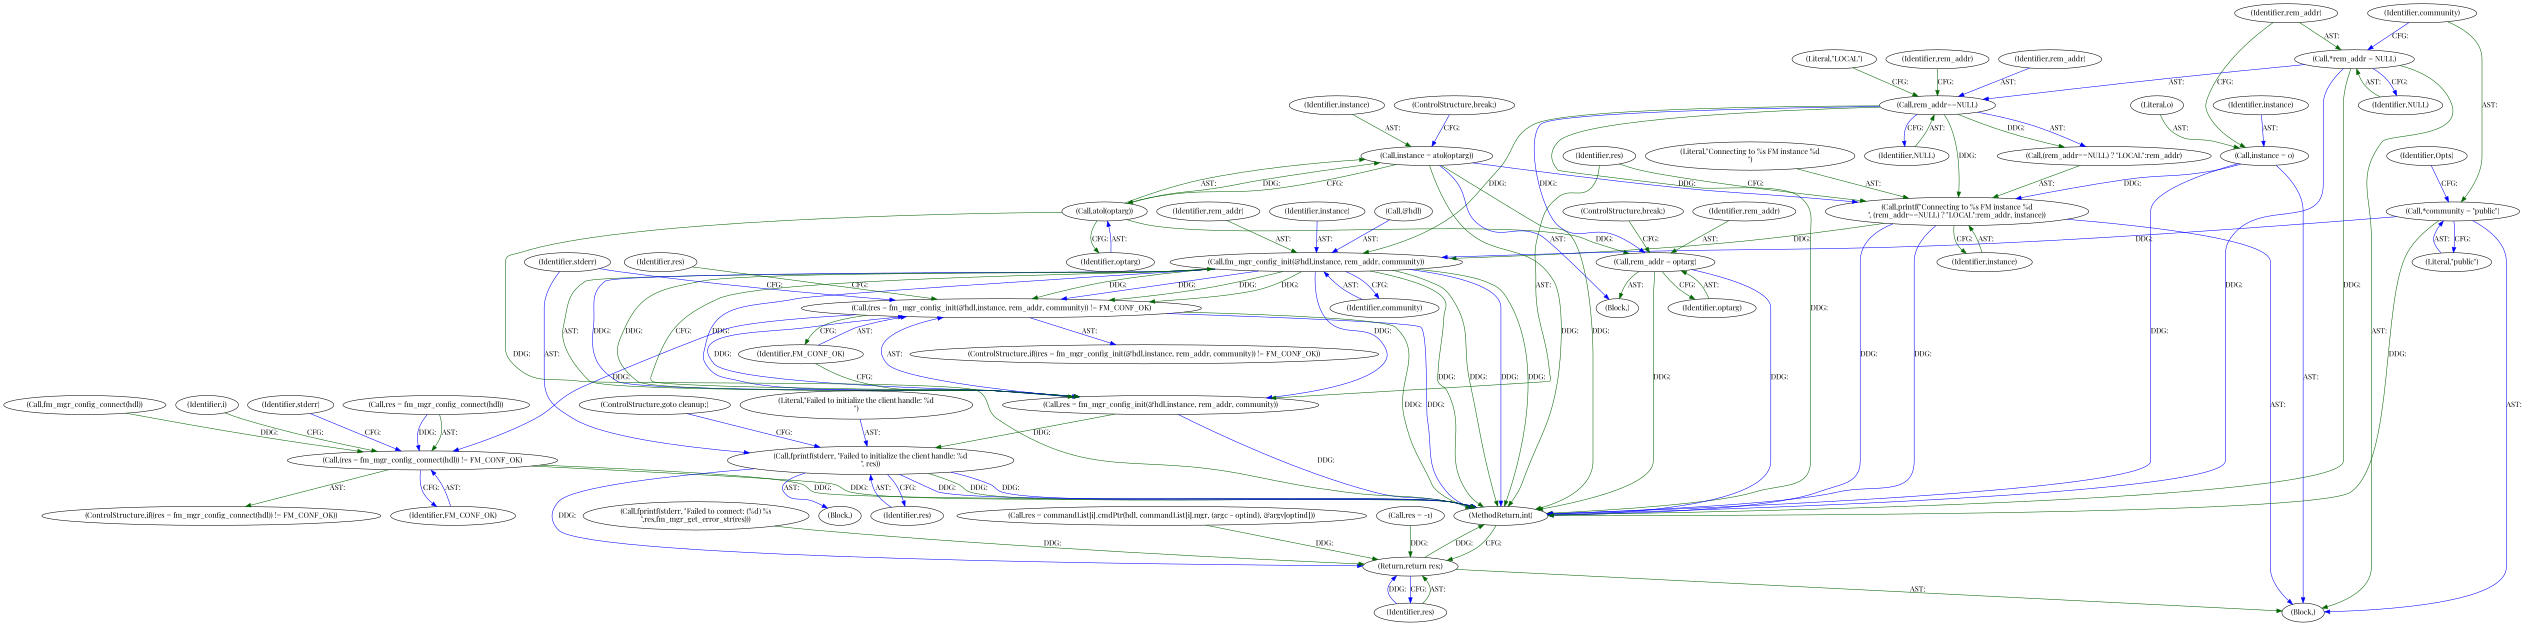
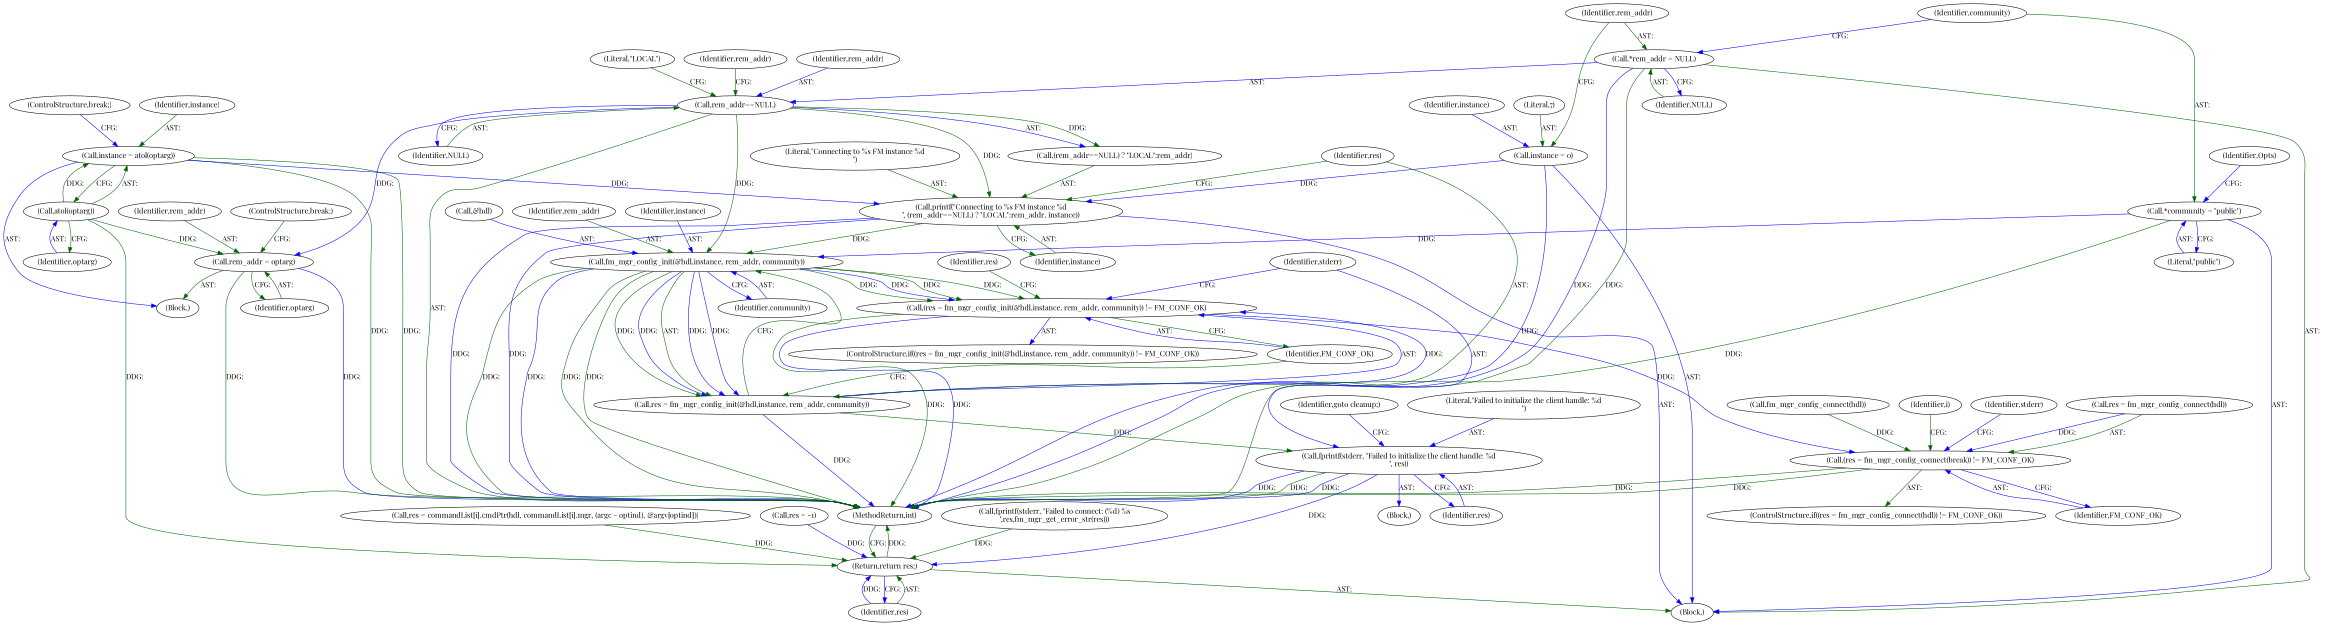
  digraph {
    fontname="Playfair Display"
    node [fontname="Playfair Display"]
    edge [color=darkgreen fontname="Playfair Display"]
    n1 [label="(Call,fm_mgr_config_init(&hdl,instance, rem_addr, community))"]
    n2 [label="(Call,(res = fm_mgr_config_init(&hdl,instance, rem_addr, community)) != FM_CONF_OK)"]
    n3 [label="(Call,res = fm_mgr_config_init(&hdl,instance, rem_addr, community))"]
    n4 [label="(Identifier,community)"]
    n5 [label="(MethodReturn,int)"]
-   n6 [label="(Call,(res = fm_mgr_config_connect(hdl)) != FM_CONF_OK)"]
+   n6 [label="(Call,(res = fm_mgr_config_connect(break)) != FM_CONF_OK)"]
    n7 [label="(ControlStructure,if((res = fm_mgr_config_init(&hdl,instance, rem_addr, community)) != FM_CONF_OK))"]
    n8 [label="(Identifier,FM_CONF_OK)"]
    n9 [label="(Call,fprintf(stderr, \"Failed to initialize the client handle: %d\n\", res))"]
    n10 [label="(Return,return res;)"]
    n11 [label="(Call,printf(\"Connecting to %s FM instance %d\n\", (rem_addr==NULL) ? \"LOCAL\":rem_addr, instance))"]
    n12 [label="(Block,)"]
    n13 [label="(Identifier,instance)"]
    n14 [label="(Call,rem_addr==NULL)"]
    n15 [label="(Call,(rem_addr==NULL) ? \"LOCAL\":rem_addr)"]
    n16 [label="(Identifier,NULL)"]
    n17 [label="(Call,rem_addr = optarg)"]
    n18 [label="(Identifier,optarg)"]
    n19 [label="(Block,)"]
    n20 [label="(Call,atol(optarg))"]
    n21 [label="(Call,instance = atol(optarg))"]
    n22 [label="(Identifier,optarg)"]
    n23 [label="(Call,*rem_addr = NULL)"]
    n24 [label="(Identifier,NULL)"]
    n25 [label="(Call,instance = 0)"]
-   n26 [label="(Literal,0)"]
+   n26 [label="(Literal,7)"]
    n27 [label="(Call,*community = \"public\")"]
    n28 [label="(Literal,\"public\")"]
    n29 [label="(ControlStructure,if((res = fm_mgr_config_connect(hdl)) != FM_CONF_OK))"]
    n30 [label="(Identifier,FM_CONF_OK)"]
    n31 [label="(Identifier,res)"]
    n32 [label="(Block,)"]
    n33 [label="(Identifier,res)"]
    n34 [label="(Identifier,res)"]
    n35 [label="(Call,res = fm_mgr_config_connect(hdl))"]
    n36 [label="(Literal,\"Failed to initialize the client handle: %d\n\")"]
    n37 [label="(Identifier,instance)"]
    n38 [label="(Identifier,rem_addr)"]
    n39 [label="(Identifier,rem_addr)"]
    n40 [label="(Identifier,res)"]
    n41 [label="(ControlStructure,break;)"]
    n42 [label="(Identifier,stderr)"]
    n43 [label="(Identifier,community)"]
    n44 [label="(Call,fprintf(stderr, \"Failed to connect: (%d) %s\n\",res,fm_mgr_get_error_str(res)))"]
    n45 [label="(ControlStructure,break;)"]
    n46 [label="(Identifier,instance)"]
    n47 [label="(Call,fm_mgr_config_connect(hdl))"]
-   n48 [label="(ControlStructure,goto cleanup;)"]
+   n48 [label="(Identifier,goto cleanup;)"]
    n49 [label="(Call,res = commandList[i].cmdPtr(hdl, commandList[i].mgr, (argc - optind), &argv[optind]))"]
    n50 [label="(Identifier,i)"]
    n51 [label="(Call,res = -1)"]
    n52 [label="(Identifier,rem_addr)"]
    n53 [label="(Literal,\"Connecting to %s FM instance %d\n\")"]
    n54 [label="(Literal,\"LOCAL\")"]
    n55 [label="(Identifier,instance)"]
    n56 [label="(Identifier,stderr)"]
    n57 [label="(Call,&hdl)"]
    n58 [label="(Identifier,Opts)"]
    n59 [label="(Identifier,rem_addr)"]
    n60 [label="(Identifier,rem_addr)"]
    n1 -> n2 [label="DDG: "]
    n1 -> n2 [color=blue label="DDG: "]
    n1 -> n2 [label="DDG: "]
    n1 -> n2 [label="DDG: "]
    n1 -> n3 [label="AST: "]
    n1 -> n3 [color=blue label="DDG: "]
    n1 -> n3 [color=blue label="DDG: "]
    n1 -> n3 [color=blue label="DDG: "]
    n1 -> n3 [label="DDG: "]
    n1 -> n4 [color=blue label="CFG: "]
    n1 -> n5 [label="DDG: "]
    n1 -> n5 [label="DDG: "]
    n1 -> n5 [color=blue label="DDG: "]
    n1 -> n5 [label="DDG: "]
    n2 -> n5 [color=blue label="DDG: "]
    n2 -> n5 [label="DDG: "]
    n2 -> n6 [color=blue label="DDG: "]
    n2 -> n7 [color=blue label="AST: "]
    n2 -> n8 [label="CFG: "]
    n3 -> n1 [label="CFG: "]
    n3 -> n2 [color=blue label="AST: "]
    n3 -> n2 [color=blue label="DDG: "]
    n3 -> n5 [color=blue label="DDG: "]
    n3 -> n9 [label="DDG: "]
    n4 -> n1 [color=blue label="AST: "]
    n5 -> n10 [label="CFG: "]
    n6 -> n5 [label="DDG: "]
    n6 -> n5 [label="DDG: "]
    n6 -> n29 [label="AST: "]
    n6 -> n30 [color=blue label="CFG: "]
    n8 -> n2 [color=blue label="AST: "]
    n8 -> n3 [label="CFG: "]
    n9 -> n5 [color=blue label="DDG: "]
    n9 -> n5 [label="DDG: "]
    n9 -> n5 [color=blue label="DDG: "]
    n9 -> n10 [color=blue label="DDG: "]
    n9 -> n31 [color=blue label="CFG: "]
    n9 -> n32 [color=blue label="AST: "]
    n10 -> n5 [label="DDG: "]
    n10 -> n12 [label="AST: "]
    n10 -> n33 [color=blue label="CFG: "]
    n11 -> n1 [label="DDG: "]
    n11 -> n5 [color=blue label="DDG: "]
    n11 -> n5 [color=blue label="DDG: "]
    n11 -> n12 [color=blue label="AST: "]
    n11 -> n13 [label="CFG: "]
    n13 -> n11 [label="AST: "]
    n14 -> n1 [label="DDG: "]
-   n14 -> n5 [label="DDG: "]
+   n14 -> n5 [label="AST: "]
    n14 -> n11 [label="DDG: "]
    n14 -> n15 [color=blue label="AST: "]
    n14 -> n15 [label="DDG: "]
    n14 -> n16 [color=blue label="CFG: "]
    n14 -> n17 [color=blue label="DDG: "]
    n15 -> n11 [label="AST: "]
    n16 -> n14 [label="AST: "]
    n17 -> n5 [color=blue label="DDG: "]
    n17 -> n5 [label="DDG: "]
    n17 -> n18 [label="CFG: "]
    n17 -> n19 [label="AST: "]
    n18 -> n17 [label="AST: "]
-   n20 -> n5 [label="DDG: "]
+   n20 -> n10 [label="DDG: "]
    n20 -> n17 [label="DDG: "]
    n20 -> n21 [label="AST: "]
    n20 -> n21 [label="DDG: "]
    n20 -> n22 [label="CFG: "]
    n21 -> n5 [label="DDG: "]
    n21 -> n5 [label="DDG: "]
    n21 -> n11 [color=blue label="DDG: "]
    n21 -> n19 [color=blue label="AST: "]
    n21 -> n20 [label="CFG: "]
    n22 -> n20 [color=blue label="AST: "]
    n23 -> n5 [color=blue label="DDG: "]
    n23 -> n5 [label="DDG: "]
    n23 -> n12 [label="AST: "]
    n23 -> n14 [color=blue label="AST: "]
    n23 -> n24 [color=blue label="CFG: "]
    n24 -> n23 [label="AST: "]
    n25 -> n5 [color=blue label="DDG: "]
    n25 -> n11 [color=blue label="DDG: "]
    n25 -> n12 [color=blue label="AST: "]
    n26 -> n25 [label="AST: "]
    n27 -> n1 [color=blue label="DDG: "]
    n27 -> n5 [label="DDG: "]
    n27 -> n12 [color=blue label="AST: "]
    n27 -> n28 [color=blue label="CFG: "]
    n28 -> n27 [color=blue label="AST: "]
    n30 -> n6 [color=blue label="AST: "]
    n31 -> n9 [color=blue label="AST: "]
    n33 -> n10 [label="AST: "]
    n33 -> n10 [color=blue label="DDG: "]
    n34 -> n2 [label="CFG: "]
    n35 -> n6 [label="AST: "]
    n35 -> n6 [color=blue label="DDG: "]
    n36 -> n9 [color=blue label="AST: "]
    n37 -> n25 [color=blue label="AST: "]
    n38 -> n17 [label="AST: "]
    n39 -> n1 [label="AST: "]
    n40 -> n3 [label="AST: "]
    n40 -> n11 [label="CFG: "]
    n41 -> n17 [label="CFG: "]
    n42 -> n2 [color=blue label="CFG: "]
    n42 -> n9 [color=blue label="AST: "]
    n43 -> n23 [color=blue label="CFG: "]
    n43 -> n27 [label="AST: "]
    n44 -> n10 [label="DDG: "]
    n45 -> n21 [color=blue label="CFG: "]
    n46 -> n1 [color=blue label="AST: "]
    n47 -> n6 [label="DDG: "]
    n48 -> n9 [color=blue label="CFG: "]
    n49 -> n10 [label="DDG: "]
    n50 -> n6 [label="CFG: "]
-   n51 -> n10 [label="DDG: "]
+   n51 -> n10 [color=blue label="DDG: "]
    n52 -> n23 [label="AST: "]
    n52 -> n25 [label="CFG: "]
    n53 -> n11 [label="AST: "]
    n54 -> n14 [label="CFG: "]
    n55 -> n21 [label="AST: "]
    n56 -> n6 [color=blue label="CFG: "]
    n57 -> n1 [color=blue label="AST: "]
    n58 -> n27 [color=blue label="CFG: "]
    n59 -> n14 [label="CFG: "]
    n60 -> n14 [color=blue label="AST: "]
  }
